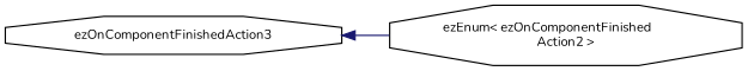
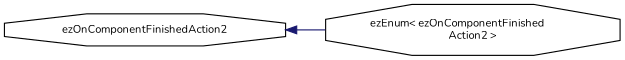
  digraph {
    rankdir=LR
    fontname=Nunito
    node [color=black fillcolor=white fontname=Nunito fontsize=10 shape=octagon style=filled]
-   n1 [height=0.2 label=ezOnComponentFinishedAction3 width=0.4]
+   n1 [height=0.2 label=ezOnComponentFinishedAction2 width=0.4]
    n2 [height=0.2 label="ezEnum\< ezOnComponentFinished\lAction2 \>" width=0.4]
    n1 -> n2 [color=midnightblue dir=back fontname=Nunito fontsize=10 labelfontname=Helvetica labelfontsize=10 style=solid]
  }
